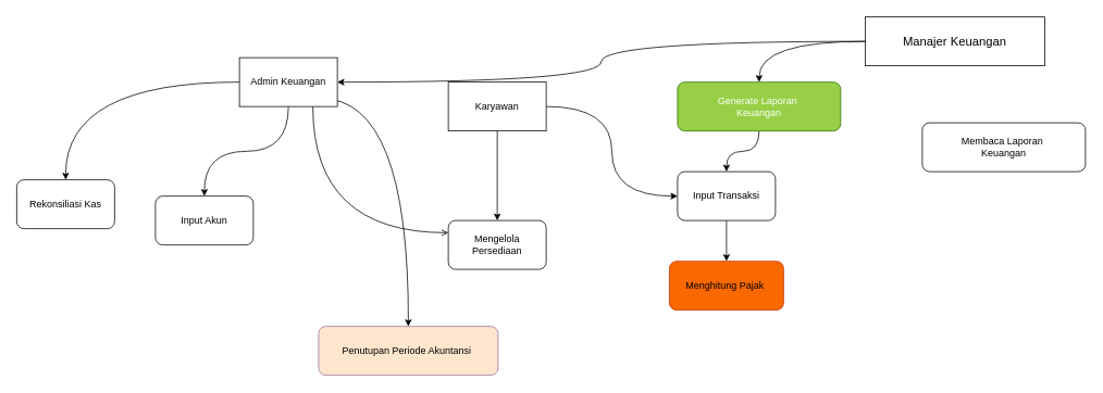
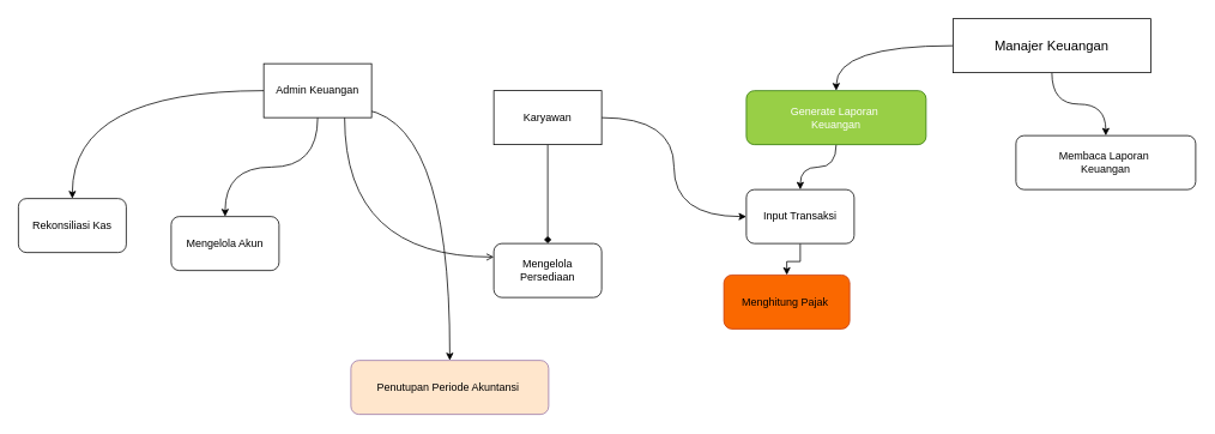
  <mxCell id="0" />
  <mxCell id="1" parent="0" />
- <mxCell id="2" value="Input Akun" style="rounded=1;whiteSpace=wrap;html=1;" vertex="1" parent="1"><mxGeometry x="190" y="240" width="120" height="60" as="geometry" /></mxCell>
+ <mxCell id="2" value="Mengelola Akun" style="rounded=1;whiteSpace=wrap;html=1;" vertex="1" parent="1"><mxGeometry x="190" y="240" width="120" height="60" as="geometry" /></mxCell>
  <mxCell id="3" value="Rekonsiliasi Kas" style="rounded=1;whiteSpace=wrap;html=1;" vertex="1" parent="1"><mxGeometry x="20" y="220" width="120" height="60" as="geometry" /></mxCell>
  <mxCell id="4" value="Penutupan Periode Akuntansi&amp;nbsp;" style="rounded=1;whiteSpace=wrap;html=1;fillColor=#ffe6cc;strokeColor=#9673a6;" vertex="1" parent="1"><mxGeometry x="390" y="400" width="220" height="60" as="geometry" /></mxCell>
  <mxCell id="5" style="edgeStyle=orthogonalEdgeStyle;rounded=0;orthogonalLoop=1;jettySize=auto;html=1;curved=1;" edge="1" parent="1" source="9" target="3"><mxGeometry relative="1" as="geometry" /></mxCell>
  <mxCell id="6" style="edgeStyle=orthogonalEdgeStyle;rounded=0;orthogonalLoop=1;jettySize=auto;html=1;exitX=0.5;exitY=1;exitDx=0;exitDy=0;entryX=0.5;entryY=0;entryDx=0;entryDy=0;curved=1;" edge="1" parent="1" source="9" target="2"><mxGeometry relative="1" as="geometry" /></mxCell>
  <mxCell id="7" style="edgeStyle=orthogonalEdgeStyle;rounded=0;orthogonalLoop=1;jettySize=auto;html=1;exitX=0.75;exitY=1;exitDx=0;exitDy=0;entryX=0;entryY=0.25;entryDx=0;entryDy=0;curved=1;endArrow=open;" edge="1" parent="1" source="9" target="10"><mxGeometry relative="1" as="geometry" /></mxCell>
  <mxCell id="8" style="edgeStyle=orthogonalEdgeStyle;rounded=0;orthogonalLoop=1;jettySize=auto;html=1;entryX=0.5;entryY=0;entryDx=0;entryDy=0;curved=1;" edge="1" parent="1"><mxGeometry relative="1" as="geometry"><mxPoint x="393.077" y="120" as="sourcePoint" /><mxPoint x="500" y="400" as="targetPoint" /></mxGeometry></mxCell>
  <mxCell id="9" value="Admin Keuangan" style="rounded=0;whiteSpace=wrap;html=1;" vertex="1" parent="1"><mxGeometry x="293" y="70" width="120" height="60" as="geometry" /></mxCell>
  <mxCell id="10" value="Mengelola Persediaan" style="rounded=1;whiteSpace=wrap;html=1;" vertex="1" parent="1"><mxGeometry x="549" y="270" width="120" height="60" as="geometry" /></mxCell>
- <mxCell id="11" style="edgeStyle=orthogonalEdgeStyle;rounded=0;orthogonalLoop=1;jettySize=auto;html=1;entryX=0.5;entryY=0;entryDx=0;entryDy=0;" edge="1" parent="1" source="13" target="10"><mxGeometry relative="1" as="geometry" /></mxCell>
+ <mxCell id="11" style="edgeStyle=orthogonalEdgeStyle;rounded=0;orthogonalLoop=1;jettySize=auto;html=1;entryX=0.5;entryY=0;entryDx=0;entryDy=0;endArrow=diamond;" edge="1" parent="1" source="13" target="10"><mxGeometry relative="1" as="geometry" /></mxCell>
  <mxCell id="12" style="edgeStyle=orthogonalEdgeStyle;rounded=0;orthogonalLoop=1;jettySize=auto;html=1;entryX=0;entryY=0.5;entryDx=0;entryDy=0;curved=1;" edge="1" parent="1" source="13" target="15"><mxGeometry relative="1" as="geometry" /></mxCell>
  <mxCell id="13" value="Karyawan" style="rounded=0;whiteSpace=wrap;html=1;" vertex="1" parent="1"><mxGeometry x="549" y="100" width="120" height="60" as="geometry" /></mxCell>
  <mxCell id="14" style="edgeStyle=orthogonalEdgeStyle;rounded=0;orthogonalLoop=1;jettySize=auto;html=1;entryX=0.5;entryY=0;entryDx=0;entryDy=0;" edge="1" parent="1" source="15" target="18"><mxGeometry relative="1" as="geometry" /></mxCell>
  <mxCell id="15" value="Input Transaksi" style="rounded=1;whiteSpace=wrap;html=1;" vertex="1" parent="1"><mxGeometry x="830" y="210" width="120" height="60" as="geometry" /></mxCell>
  <mxCell id="16" style="edgeStyle=orthogonalEdgeStyle;rounded=0;orthogonalLoop=1;jettySize=auto;html=1;entryX=0.5;entryY=0;entryDx=0;entryDy=0;curved=1;" edge="1" parent="1" source="17" target="15"><mxGeometry relative="1" as="geometry" /></mxCell>
  <mxCell id="17" value="Generate Laporan&amp;nbsp;&lt;div&gt;Keuangan&lt;/div&gt;" style="rounded=1;whiteSpace=wrap;html=1;fillColor=#98CF46;fontColor=#ffffff;strokeColor=#2D7600;" vertex="1" parent="1"><mxGeometry x="830" y="100" width="200" height="60" as="geometry" /></mxCell>
- <mxCell id="18" value="Menghitung Pajak&amp;nbsp;" style="rounded=1;whiteSpace=wrap;html=1;fillColor=#fa6800;fontColor=#000000;strokeColor=#C73500;" vertex="1" parent="1"><mxGeometry x="820" y="320" width="140" height="60" as="geometry" /></mxCell>
- <mxCell id="19" style="edgeStyle=orthogonalEdgeStyle;rounded=0;orthogonalLoop=1;jettySize=auto;html=1;curved=1;" edge="1" parent="1" source="21" target="9"><mxGeometry relative="1" as="geometry" /></mxCell>
+ <mxCell id="18" value="Menghitung Pajak&amp;nbsp;" style="rounded=1;whiteSpace=wrap;html=1;fillColor=#fa6800;fontColor=#000000;strokeColor=#C73500;" vertex="1" parent="1"><mxGeometry x="805" y="305" width="140" height="60" as="geometry" /></mxCell>
+ <mxCell id="19" style="edgeStyle=orthogonalEdgeStyle;rounded=0;orthogonalLoop=1;jettySize=auto;html=1;entryX=0.5;entryY=0;entryDx=0;entryDy=0;curved=1;" edge="1" parent="1" source="21" target="22"><mxGeometry relative="1" as="geometry" /></mxCell>
  <mxCell id="20" style="edgeStyle=orthogonalEdgeStyle;rounded=0;orthogonalLoop=1;jettySize=auto;html=1;exitX=0;exitY=0.5;exitDx=0;exitDy=0;entryX=0.5;entryY=0;entryDx=0;entryDy=0;curved=1;" edge="1" parent="1" source="21" target="17"><mxGeometry relative="1" as="geometry" /></mxCell>
  <mxCell id="21" value="&lt;font style=&quot;font-size: 15px;&quot;&gt;Manajer Keuangan&lt;/font&gt;" style="rounded=0;whiteSpace=wrap;html=1;spacing=0;spacingRight=0;" vertex="1" parent="1"><mxGeometry x="1060" y="20" width="220" height="60" as="geometry" /></mxCell>
  <mxCell id="22" value="Membaca Laporan&amp;nbsp;&lt;div&gt;Keuangan&lt;/div&gt;" style="rounded=1;whiteSpace=wrap;html=1;spacingRight=0;" vertex="1" parent="1"><mxGeometry x="1130" y="150" width="200" height="60" as="geometry" /></mxCell>
